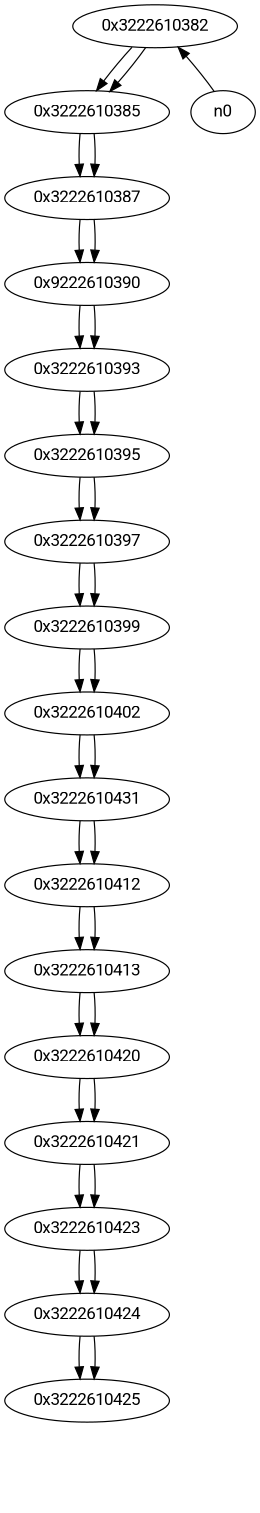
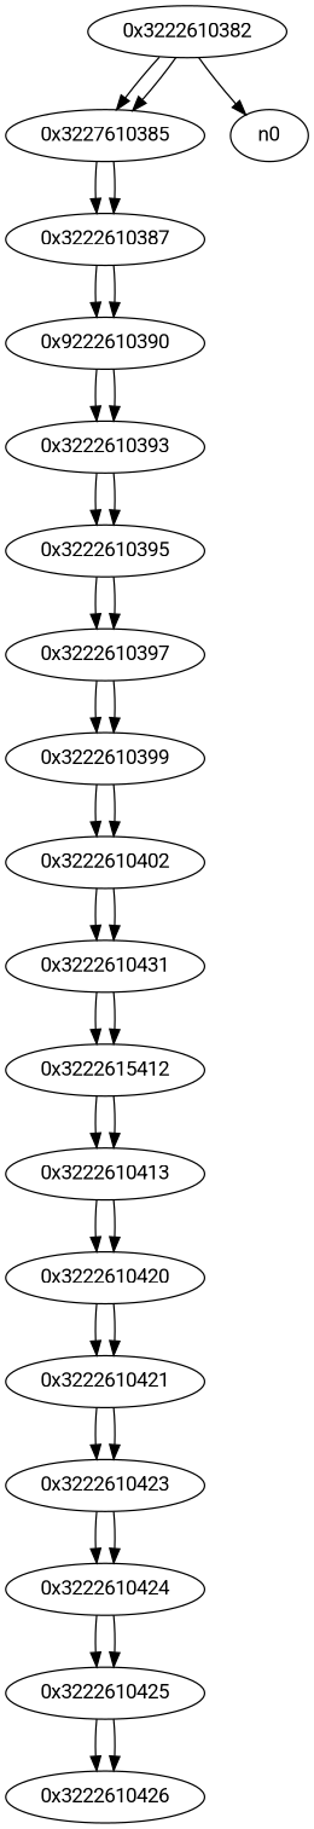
  digraph {
    fontname=Roboto
    node [fontname=Roboto]
    edge [fontname=Roboto]
    n1 [label="0x3222610382"]
-   n2 [label="0x3222610385"]
+   n2 [label="0x3227610385"]
    n3 [label="0x3222610387"]
    n4 [label="0x9222610390"]
    n5 [label="0x3222610393"]
    n6 [label="0x3222610395"]
    n7 [label="0x3222610397"]
    n8 [label="0x3222610399"]
    n9 [label="0x3222610402"]
    n10 [label="0x3222610431"]
-   n11 [label="0x3222610412"]
+   n11 [label="0x3222615412"]
    n12 [label="0x3222610413"]
    n13 [label="0x3222610420"]
    n14 [label="0x3222610421"]
    n15 [label="0x3222610423"]
    n16 [label="0x3222610424"]
    n17 [label="0x3222610425"]
+   n18 [label="0x3222610426"]
    n0
    n1 -> n2
    n1 -> n2
    n2 -> n3
    n2 -> n3
    n3 -> n4
    n3 -> n4
    n4 -> n5
    n4 -> n5
    n5 -> n6
    n5 -> n6
    n6 -> n7
    n6 -> n7
    n7 -> n8
    n7 -> n8
    n8 -> n9
    n8 -> n9
    n9 -> n10
    n9 -> n10
    n10 -> n11
    n10 -> n11
    n11 -> n12
    n11 -> n12
    n12 -> n13
    n12 -> n13
    n13 -> n14
    n13 -> n14
    n14 -> n15
    n14 -> n15
    n15 -> n16
    n15 -> n16
    n16 -> n17
    n16 -> n17
-   n0 -> n1
+   n17 -> n18
+   n17 -> n18
+   n1 -> n0
  }
